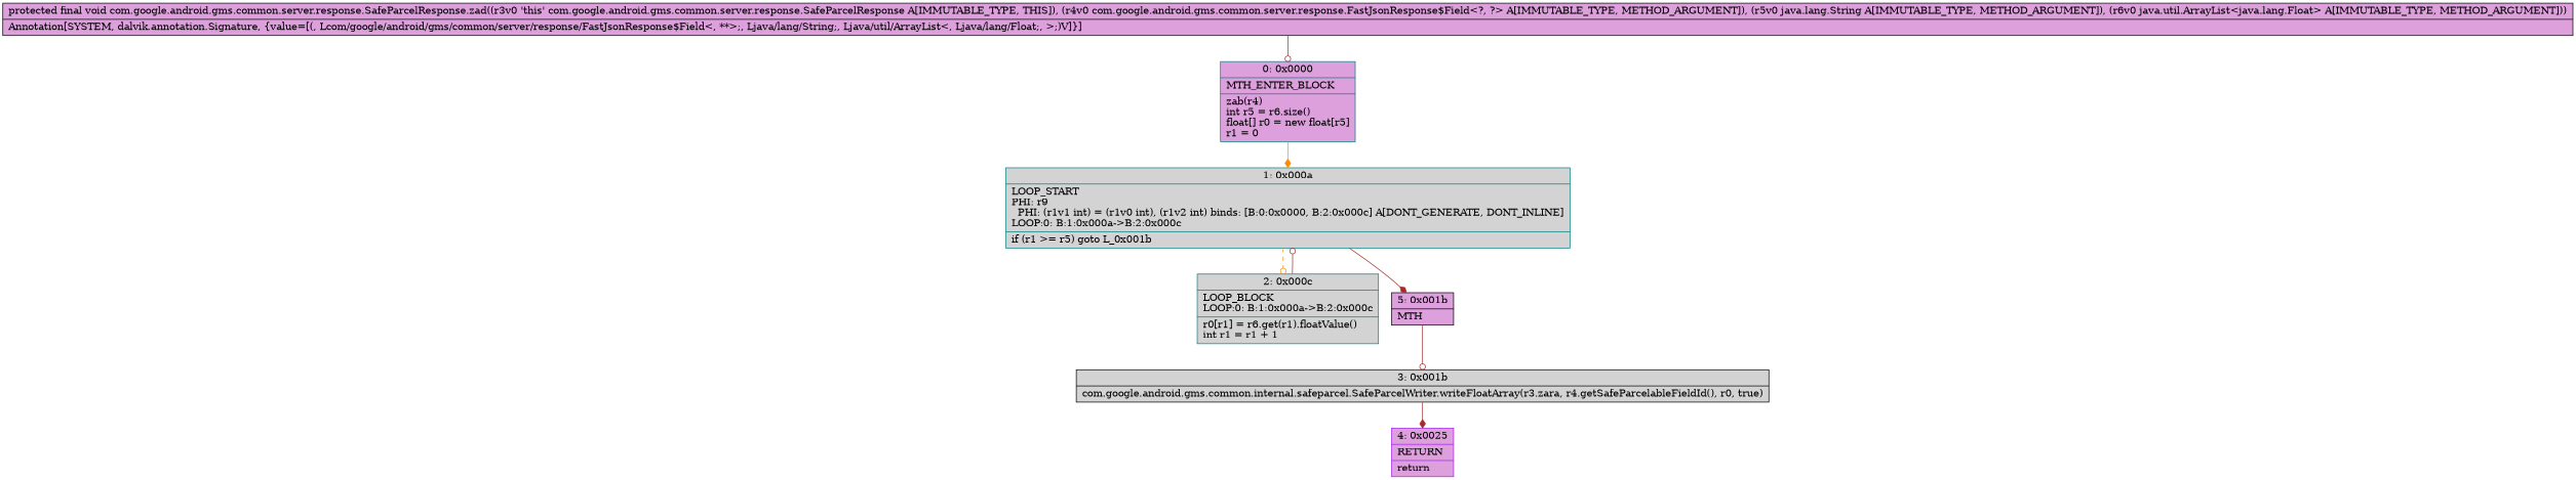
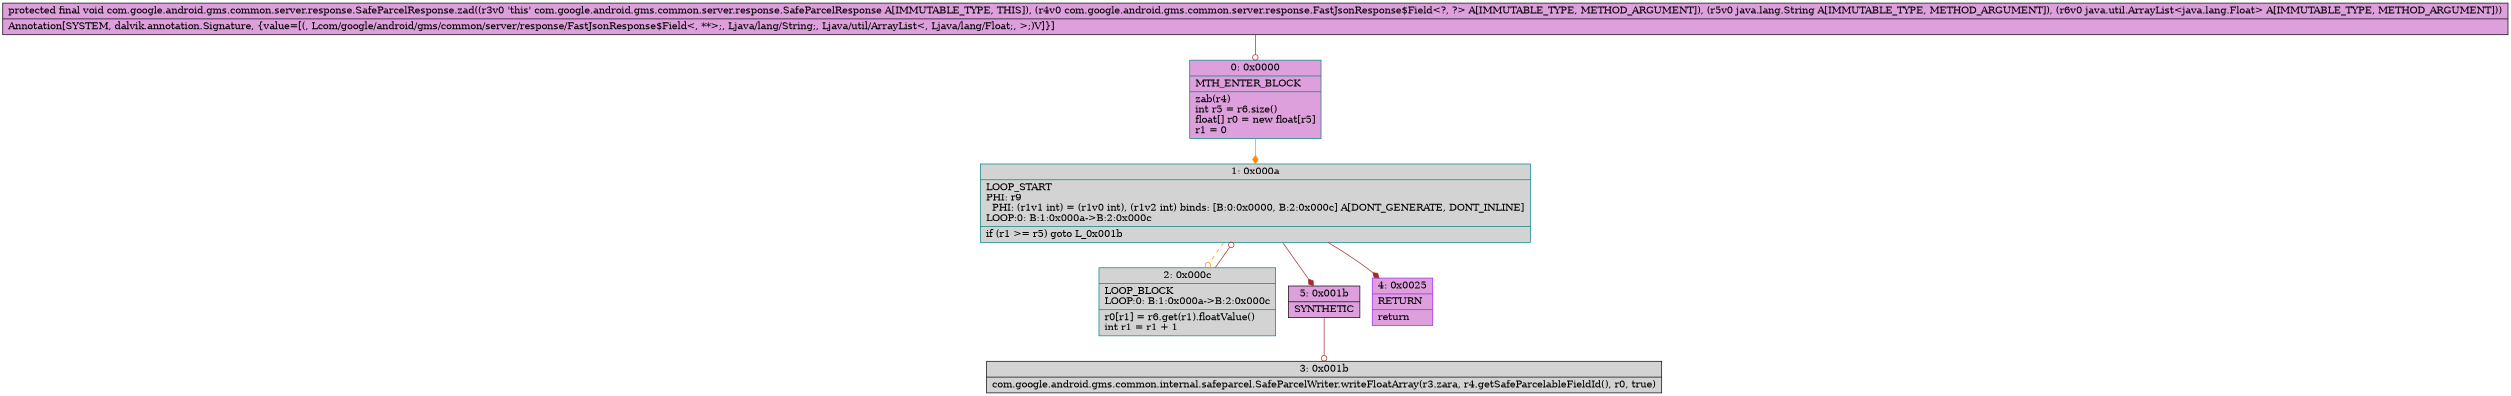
  digraph {
    node [color=teal fillcolor=plum shape=record style=filled]
    edge [arrowhead=odot color=brown]
    n1 [label="{0\:\ 0x0000|MTH_ENTER_BLOCK\l|zab(r4)\lint r5 = r6.size()\lfloat[] r0 = new float[r5]\lr1 = 0\l}"]
    n2 [fillcolor=lightgrey label="{1\:\ 0x000a|LOOP_START\lPHI: r9 \l  PHI: (r1v1 int) = (r1v0 int), (r1v2 int) binds: [B:0:0x0000, B:2:0x000c] A[DONT_GENERATE, DONT_INLINE]\lLOOP:0: B:1:0x000a\-\>B:2:0x000c\l|if (r1 \>= r5) goto L_0x001b\l}"]
    n3 [fillcolor=lightgrey label="{2\:\ 0x000c|LOOP_BLOCK\lLOOP:0: B:1:0x000a\-\>B:2:0x000c\l|r0[r1] = r6.get(r1).floatValue()\lint r1 = r1 + 1\l}"]
-   n4 [color=black label="{5\:\ 0x001b|MTH\l}"]
+   n4 [color=black label="{5\:\ 0x001b|SYNTHETIC\l}"]
    n5 [color=black fillcolor=lightgrey label="{3\:\ 0x001b|com.google.android.gms.common.internal.safeparcel.SafeParcelWriter.writeFloatArray(r3.zara, r4.getSafeParcelableFieldId(), r0, true)\l}"]
    n6 [color=purple label="{4\:\ 0x0025|RETURN\l|return\l}"]
    n7 [color=black label="{protected final void com.google.android.gms.common.server.response.SafeParcelResponse.zad((r3v0 'this' com.google.android.gms.common.server.response.SafeParcelResponse A[IMMUTABLE_TYPE, THIS]), (r4v0 com.google.android.gms.common.server.response.FastJsonResponse$Field\<?, ?\> A[IMMUTABLE_TYPE, METHOD_ARGUMENT]), (r5v0 java.lang.String A[IMMUTABLE_TYPE, METHOD_ARGUMENT]), (r6v0 java.util.ArrayList\<java.lang.Float\> A[IMMUTABLE_TYPE, METHOD_ARGUMENT]))  | Annotation[SYSTEM, dalvik.annotation.Signature, \{value=[(, Lcom\/google\/android\/gms\/common\/server\/response\/FastJsonResponse$Field\<, **\>;, Ljava\/lang\/String;, Ljava\/util\/ArrayList\<, Ljava\/lang\/Float;, \>;)V]\}]\l}"]
    n1 -> n2 [arrowhead=diamond color=darkorange]
    n2 -> n3 [color=darkorange style=dashed]
    n2 -> n4 [arrowhead=diamond]
    n3 -> n2
    n4 -> n5
-   n5 -> n6 [arrowhead=diamond]
+   n2 -> n6 [arrowhead=diamond]
    n7 -> n1
  }
